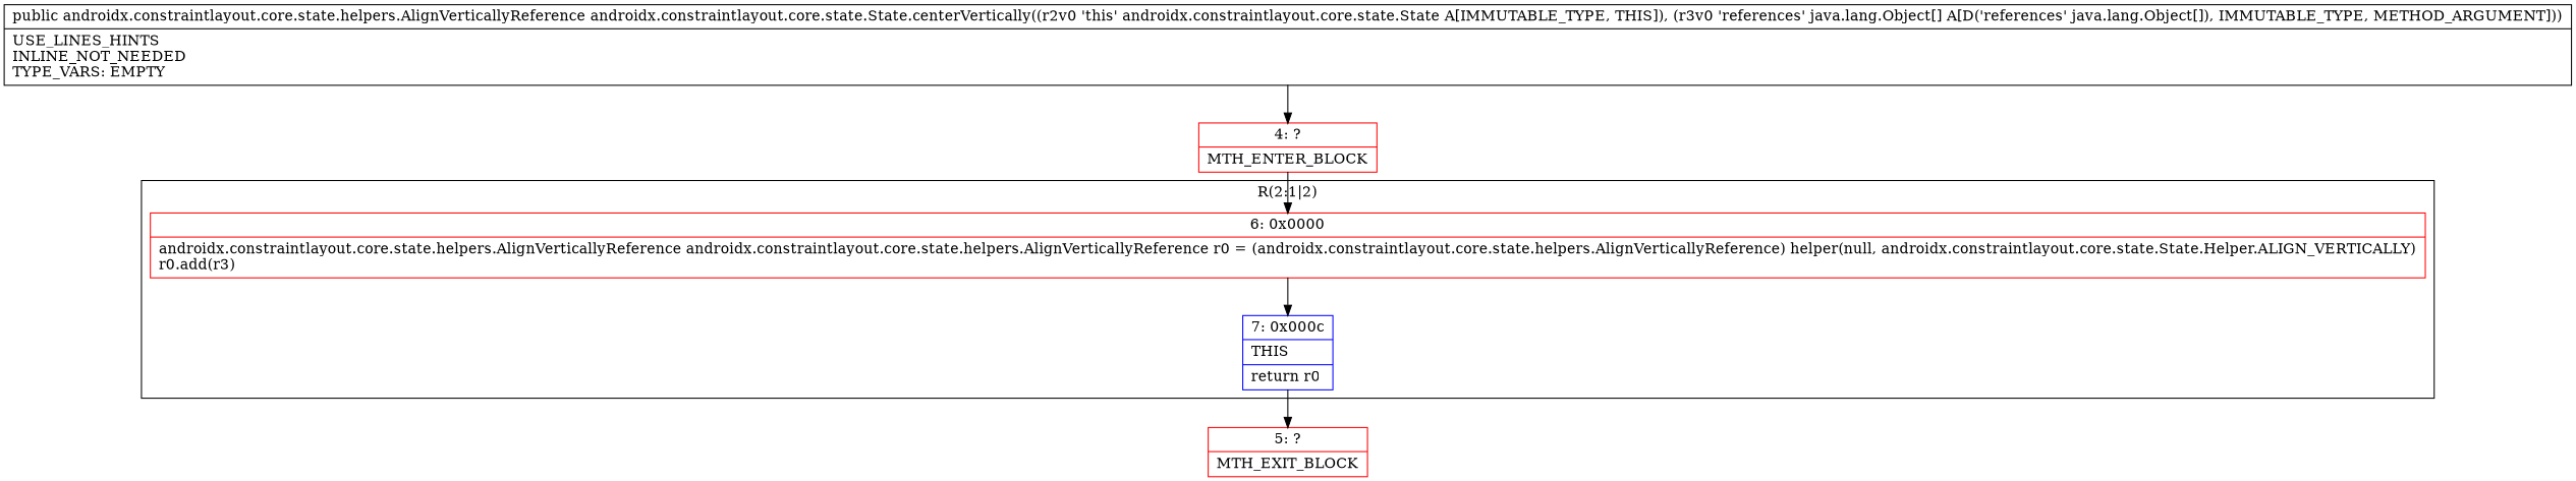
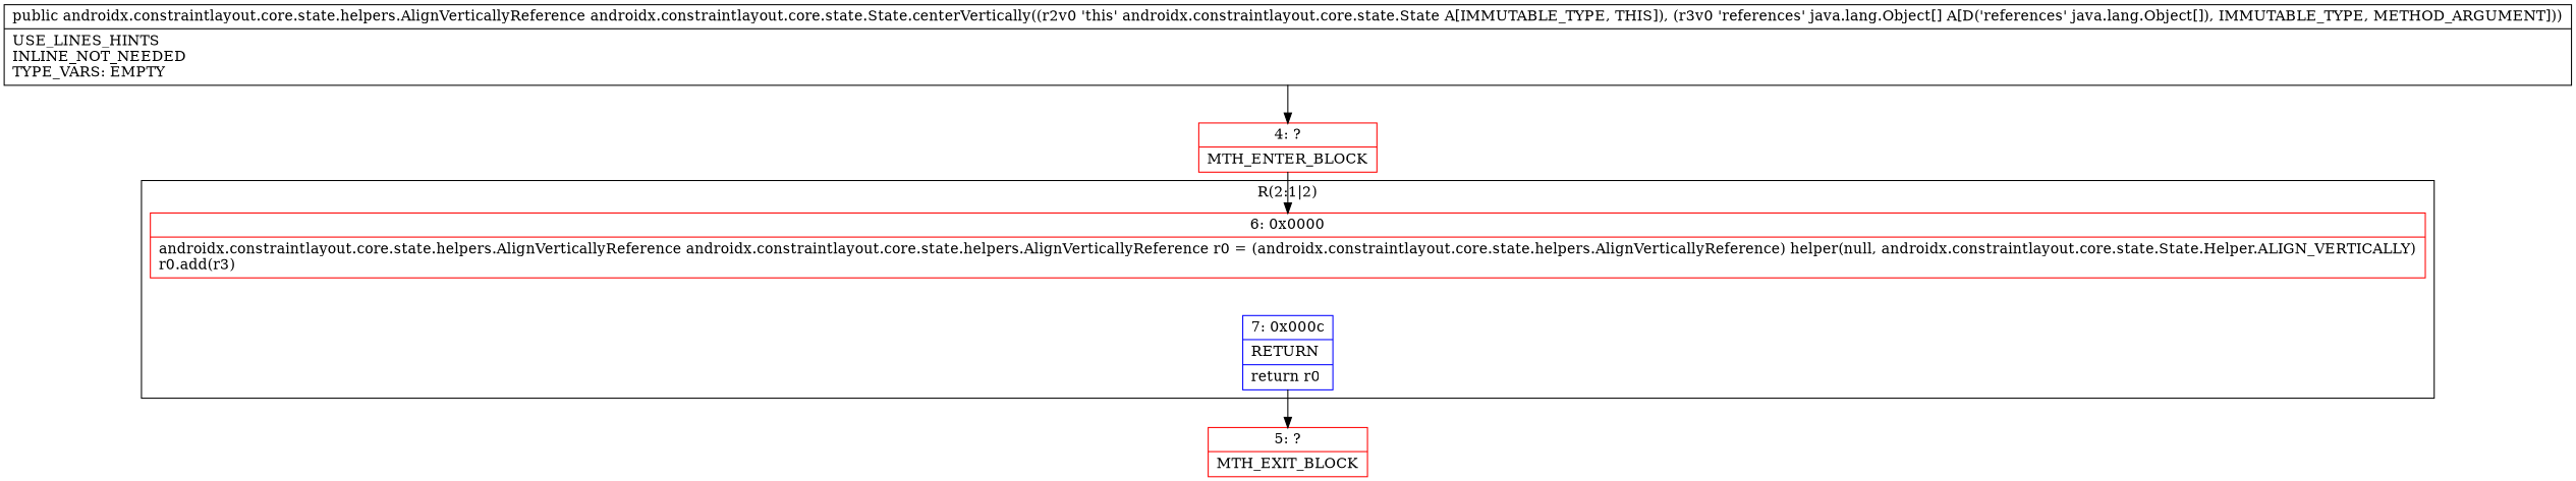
  digraph {
    node [color=red shape=record]
    n1 [label="{6\:\ 0x0000|androidx.constraintlayout.core.state.helpers.AlignVerticallyReference androidx.constraintlayout.core.state.helpers.AlignVerticallyReference r0 = (androidx.constraintlayout.core.state.helpers.AlignVerticallyReference) helper(null, androidx.constraintlayout.core.state.State.Helper.ALIGN_VERTICALLY)\lr0.add(r3)\l}"]
-   n2 [color=blue label="{7\:\ 0x000c|THIS\l|return r0\l}"]
+   n2 [color=blue label="{7\:\ 0x000c|RETURN\l|return r0\l}"]
    n3 [label="{5\:\ ?|MTH_EXIT_BLOCK\l}"]
    n4 [label="{4\:\ ?|MTH_ENTER_BLOCK\l}"]
    n5 [label="{public androidx.constraintlayout.core.state.helpers.AlignVerticallyReference androidx.constraintlayout.core.state.State.centerVertically((r2v0 'this' androidx.constraintlayout.core.state.State A[IMMUTABLE_TYPE, THIS]), (r3v0 'references' java.lang.Object[] A[D('references' java.lang.Object[]), IMMUTABLE_TYPE, METHOD_ARGUMENT]))  | USE_LINES_HINTS\lINLINE_NOT_NEEDED\lTYPE_VARS: EMPTY\l}" color=""]
    subgraph cluster_1 {
      label="R(2:1|2)"
      n1
      n2
    }
-   n1 -> n2
    n2 -> n3
    n4 -> n1
    n5 -> n4
  }
